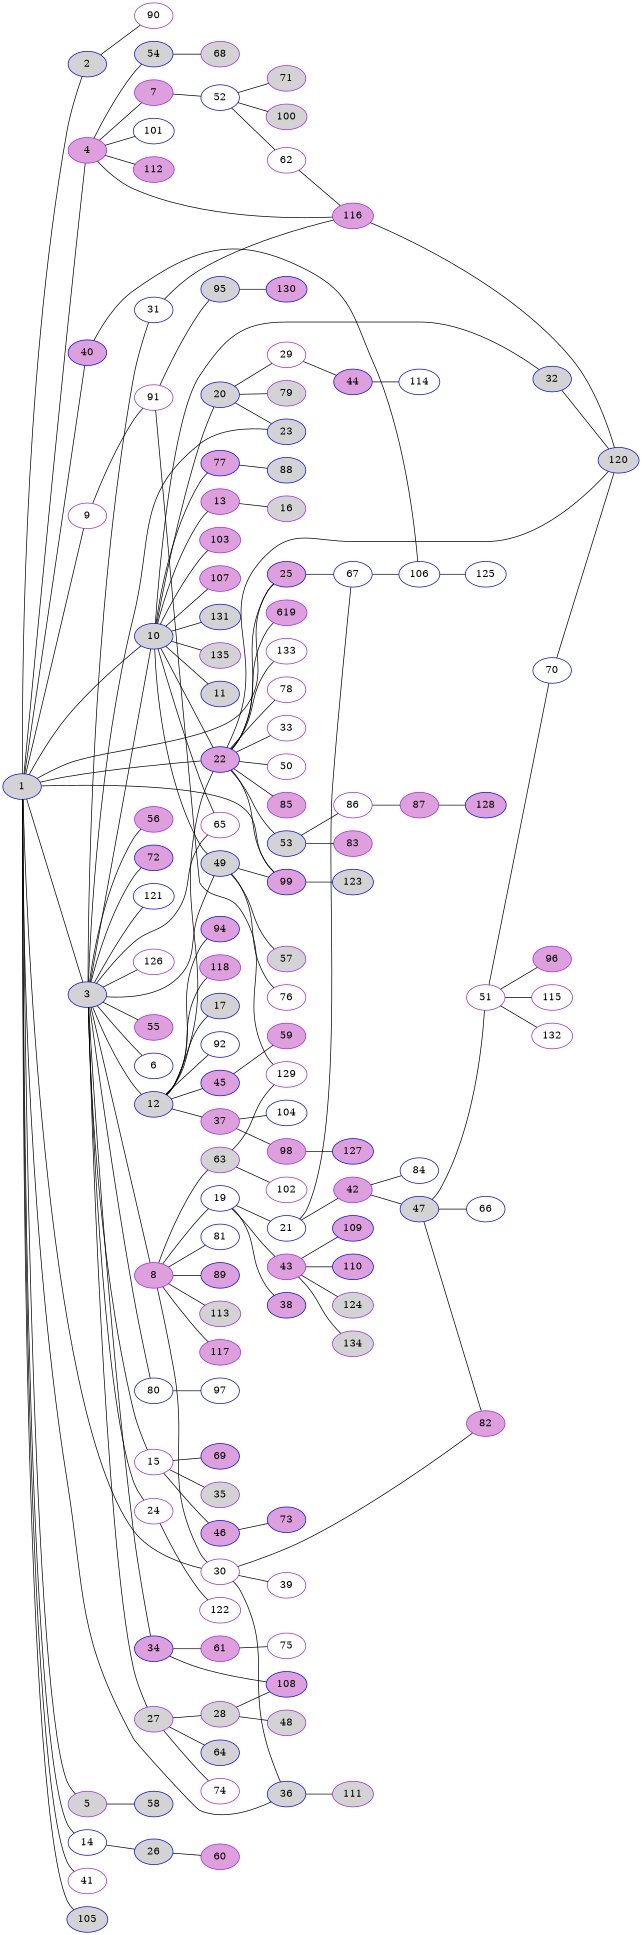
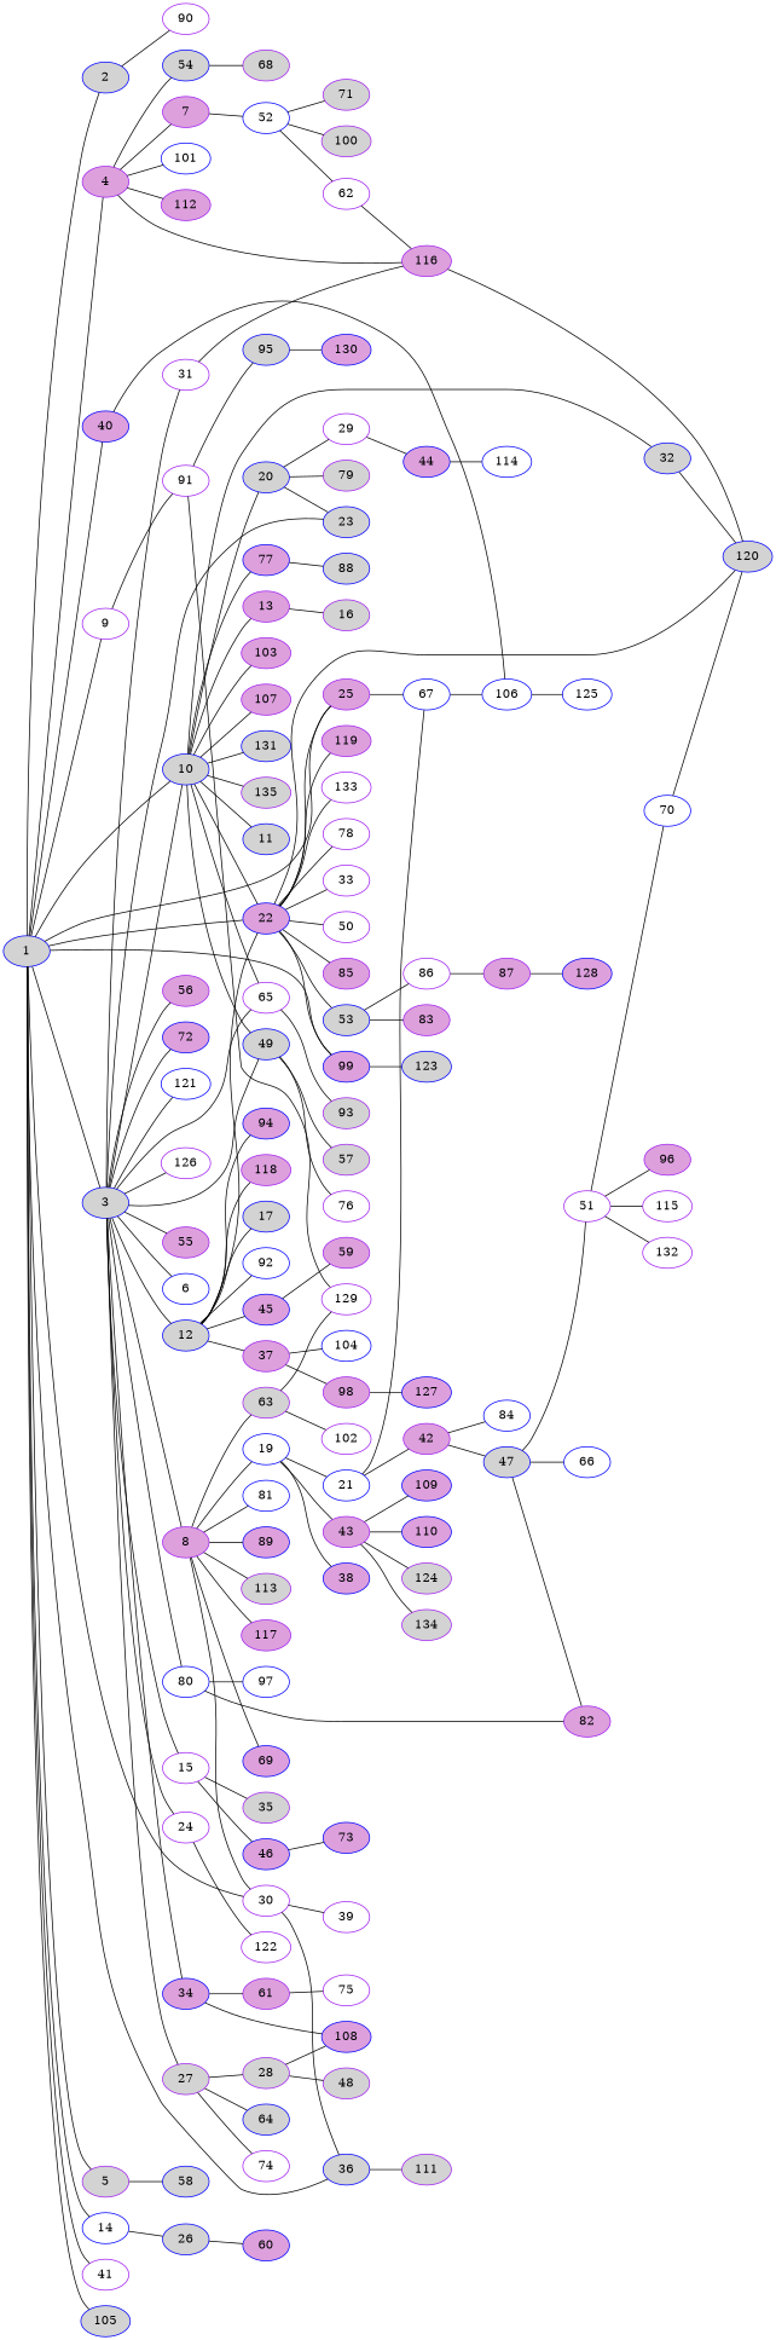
  graph {
    rankdir=LR
    node [color=purple fillcolor=plum style=filled]
    1 [color=blue fillcolor=lightgrey]
    2 [color=blue fillcolor=lightgrey]
    3 [color=blue fillcolor=lightgrey]
    4
    5 [fillcolor=lightgrey]
    9 [fillcolor=white]
    10 [color=blue fillcolor=lightgrey]
    14 [color=blue fillcolor=white]
    22 [color=blue]
-   25 [color=blue]
+   25
    30 [fillcolor=white]
    36 [color=blue fillcolor=lightgrey]
    40 [color=blue]
    41 [fillcolor=white]
    99 [color=blue]
    105 [color=blue fillcolor=lightgrey]
    90 [fillcolor=white]
    55
    6 [color=blue fillcolor=white]
    8
    12 [color=blue fillcolor=lightgrey]
    15 [fillcolor=white]
    23 [color=blue fillcolor=lightgrey]
    24 [fillcolor=white]
    27 [fillcolor=lightgrey]
-   31 [color=blue fillcolor=white]
+   31 [fillcolor=white]
    34 [color=blue]
    49 [color=blue fillcolor=lightgrey]
    56
    65 [fillcolor=white]
    72 [color=blue]
    80 [color=blue fillcolor=white]
    121 [color=blue fillcolor=white]
    126 [fillcolor=white]
    7
    54 [color=blue fillcolor=lightgrey]
    101 [color=blue fillcolor=white]
    112
    116
    58 [color=blue fillcolor=lightgrey]
    91 [fillcolor=white]
    11 [color=blue fillcolor=lightgrey]
    13
    20 [color=blue fillcolor=lightgrey]
    32 [color=blue fillcolor=lightgrey]
    77 [color=blue]
    103
    107
    131 [color=blue fillcolor=lightgrey]
    135 [fillcolor=lightgrey]
    26 [color=blue fillcolor=lightgrey]
    33 [fillcolor=white]
    50 [fillcolor=white]
    53 [color=blue fillcolor=lightgrey]
    78 [fillcolor=white]
    85
-   119 [label=619]
+   119
    120 [color=blue fillcolor=lightgrey]
    133 [fillcolor=white]
    67 [color=blue fillcolor=white]
    39 [fillcolor=white]
    82
    111 [fillcolor=lightgrey]
    106 [color=blue fillcolor=white]
    123 [color=blue fillcolor=lightgrey]
    19 [color=blue fillcolor=white]
    63 [fillcolor=lightgrey]
    69 [color=blue]
    81 [color=blue fillcolor=white]
    89 [color=blue]
    113 [fillcolor=lightgrey]
    117
    17 [color=blue fillcolor=lightgrey]
    37
    45 [color=blue]
    92 [color=blue fillcolor=white]
    94 [color=blue]
    118
    35 [fillcolor=lightgrey]
    46 [color=blue]
    122 [fillcolor=white]
    28 [fillcolor=lightgrey]
    64 [color=blue fillcolor=lightgrey]
    74 [fillcolor=white]
    108 [color=blue]
    61
    57 [fillcolor=lightgrey]
    76 [fillcolor=white]
+   93 [fillcolor=lightgrey]
    97 [color=blue fillcolor=white]
    52 [color=blue fillcolor=white]
    68 [fillcolor=lightgrey]
    62 [fillcolor=white]
    71 [fillcolor=lightgrey]
    100 [fillcolor=lightgrey]
    21 [color=blue fillcolor=white]
    38 [color=blue]
    43
    102 [fillcolor=white]
    129 [fillcolor=white]
    95 [color=blue fillcolor=lightgrey]
    16 [fillcolor=lightgrey]
    29 [fillcolor=white]
    79 [fillcolor=lightgrey]
    88 [color=blue fillcolor=lightgrey]
    98
    104 [color=blue fillcolor=white]
    59
-   60
+   60 [color=blue]
    73 [color=blue]
    42
    109 [color=blue]
    110 [color=blue]
    124 [fillcolor=lightgrey]
    134 [fillcolor=lightgrey]
    44 [color=blue]
    47 [color=blue fillcolor=lightgrey]
    84 [color=blue fillcolor=white]
    83
    86 [fillcolor=white]
    48 [fillcolor=lightgrey]
    114 [color=blue fillcolor=white]
    75 [fillcolor=white]
    127 [color=blue]
    125 [color=blue fillcolor=white]
    51 [fillcolor=white]
    66 [color=blue fillcolor=white]
    70 [color=blue fillcolor=white]
    96
    115 [fillcolor=white]
    132 [fillcolor=white]
    87
    128 [color=blue]
    130 [color=blue]
    1 -- 2
    1 -- 3
    1 -- 4
    1 -- 5
    1 -- 9
    1 -- 10
    1 -- 14
    1 -- 22
    1 -- 25
    1 -- 30
    1 -- 36
    1 -- 40
    1 -- 41
    1 -- 99
    1 -- 105
    2 -- 90
    3 -- 10
    3 -- 55
    3 -- 6
    3 -- 8
    3 -- 12
    3 -- 15
    3 -- 23
    3 -- 24
    3 -- 27
    3 -- 31
    3 -- 34
    3 -- 49
    3 -- 56
    3 -- 65
    3 -- 72
    3 -- 80
    3 -- 121
    3 -- 126
    4 -- 7
    4 -- 54
    4 -- 101
    4 -- 112
    4 -- 116
    5 -- 58
    9 -- 91
    10 -- 22
    10 -- 49
    10 -- 65
    10 -- 11
    10 -- 13
    10 -- 20
    10 -- 32
    10 -- 77
    10 -- 103
    10 -- 107
    10 -- 131
    10 -- 135
    14 -- 26
    22 -- 25
    22 -- 99
    22 -- 33
    22 -- 50
    22 -- 53
    22 -- 78
    22 -- 85
    22 -- 119
    22 -- 120
    22 -- 133
    25 -- 67
    30 -- 36
    30 -- 39
-   30 -- 82
+   80 -- 82
    36 -- 111
    40 -- 106
    99 -- 123
    8 -- 30
    8 -- 19
    8 -- 63
-   15 -- 69
+   8 -- 69
    8 -- 81
    8 -- 89
    8 -- 113
    8 -- 117
    12 -- 22
    12 -- 17
    12 -- 37
    12 -- 45
    12 -- 92
    12 -- 94
    12 -- 118
    15 -- 35
    15 -- 46
    24 -- 122
    27 -- 28
    27 -- 64
    27 -- 74
    31 -- 116
    34 -- 108
    34 -- 61
-   49 -- 99
    49 -- 57
    49 -- 76
+   65 -- 93
    80 -- 97
    7 -- 52
    54 -- 68
    116 -- 120
    91 -- 129
    91 -- 95
    13 -- 16
    20 -- 23
    20 -- 29
    20 -- 79
    32 -- 120
    77 -- 88
    26 -- 60
    53 -- 83
    53 -- 86
    67 -- 106
    106 -- 125
    19 -- 21
    19 -- 38
    19 -- 43
    63 -- 102
    63 -- 129
    37 -- 98
    37 -- 104
    45 -- 59
    46 -- 73
    28 -- 108
    28 -- 48
    61 -- 75
    52 -- 62
    52 -- 71
    52 -- 100
    62 -- 116
    21 -- 67
    21 -- 42
    43 -- 109
    43 -- 110
    43 -- 124
    43 -- 134
    95 -- 130
    29 -- 44
    98 -- 127
    42 -- 47
    42 -- 84
    44 -- 114
    47 -- 82
    47 -- 51
    47 -- 66
    86 -- 87
    51 -- 70
    51 -- 96
    51 -- 115
    51 -- 132
    70 -- 120
    87 -- 128
  }
